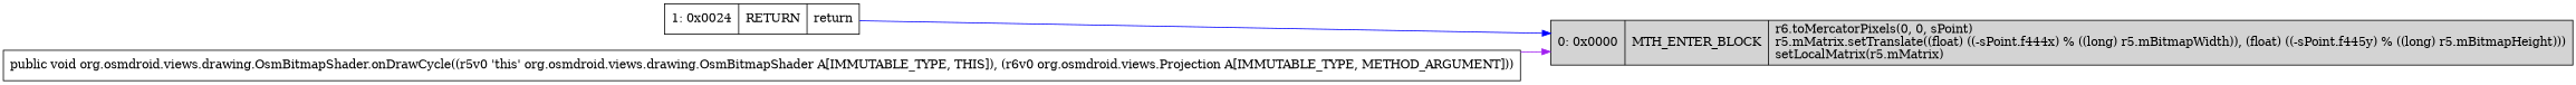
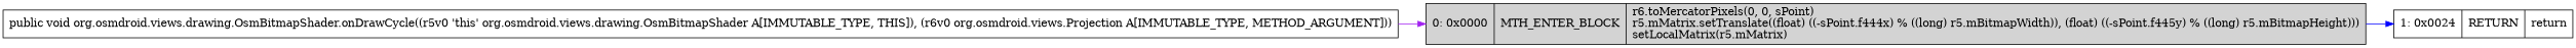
  digraph {
    rankdir=LR
    node [shape=record style=filled fillcolor=white]
    n1 [label="{0\:\ 0x0000|MTH_ENTER_BLOCK\l|r6.toMercatorPixels(0, 0, sPoint)\lr5.mMatrix.setTranslate((float) ((\-sPoint.f444x) % ((long) r5.mBitmapWidth)), (float) ((\-sPoint.f445y) % ((long) r5.mBitmapHeight)))\lsetLocalMatrix(r5.mMatrix)\l}" fillcolor=lightgrey]
    n2 [label="{1\:\ 0x0024|RETURN\l|return\l}"]
    n3 [label="{public void org.osmdroid.views.drawing.OsmBitmapShader.onDrawCycle((r5v0 'this' org.osmdroid.views.drawing.OsmBitmapShader A[IMMUTABLE_TYPE, THIS]), (r6v0 org.osmdroid.views.Projection A[IMMUTABLE_TYPE, METHOD_ARGUMENT])) }"]
-   n2 -> n1 [color=blue]
+   n1 -> n2 [color=blue]
    n3 -> n1 [color=purple]
  }
